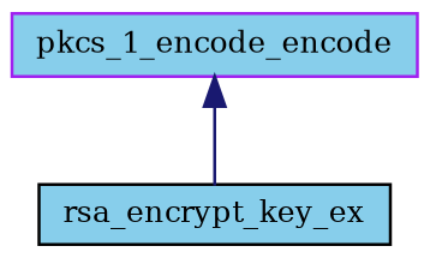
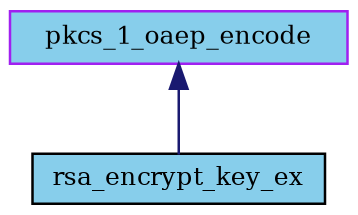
  digraph {
    rankdir=TB
    fontname="DejaVu Serif"
    node [fillcolor=skyblue fontname="DejaVu Serif" fontsize=10 shape=record style=filled]
-   n1 [color=purple fontcolor=black height=0.2 label=pkcs_1_encode_encode width=0.4]
+   n1 [color=purple fontcolor=black height=0.2 label=pkcs_1_oaep_encode width=0.4]
    n2 [color=black height=0.2 label=rsa_encrypt_key_ex width=0.4]
    n1 -> n2 [color=midnightblue dir=back fontname="DejaVu Serif" fontsize=10 labelfontname=Helvetica labelfontsize=10 style=solid]
  }
